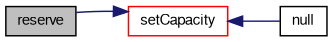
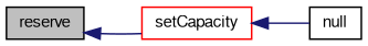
  digraph {
    rankdir=LR
    node [color=black fontname=FreeSans fontsize=10 shape=record]
    edge [color=midnightblue dir=back fontname=FreeSans fontsize=10 labelfontname=FreeSans labelfontsize=10 style=solid]
    n1 [fillcolor=grey75 fontcolor=black height=0.2 label=reserve style=filled width=0.4]
    n2 [color=red height=0.2 label=setCapacity width=0.4]
    n3 [height=0.2 label=null width=0.4]
-   n2 -> n1
+   n1 -> n2
    n2 -> n3
  }
